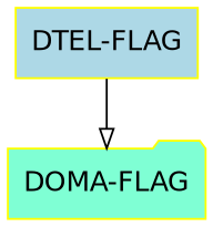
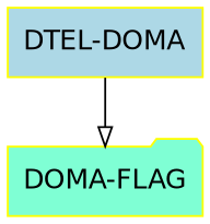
  digraph {
    fontname="DejaVu Sans"
    node [color=yellow style=filled fontname="DejaVu Sans"]
-   "DTEL-FLAG" [shape=box fillcolor=lightblue]
+   "DTEL-FLAG" [shape=box fillcolor=lightblue label="DTEL-DOMA"]
    "DOMA-FLAG" [shape=folder fillcolor=aquamarine]
    "DTEL-FLAG" -> "DOMA-FLAG" [arrowhead=onormal fontname="DejaVu Sans"]
  }
